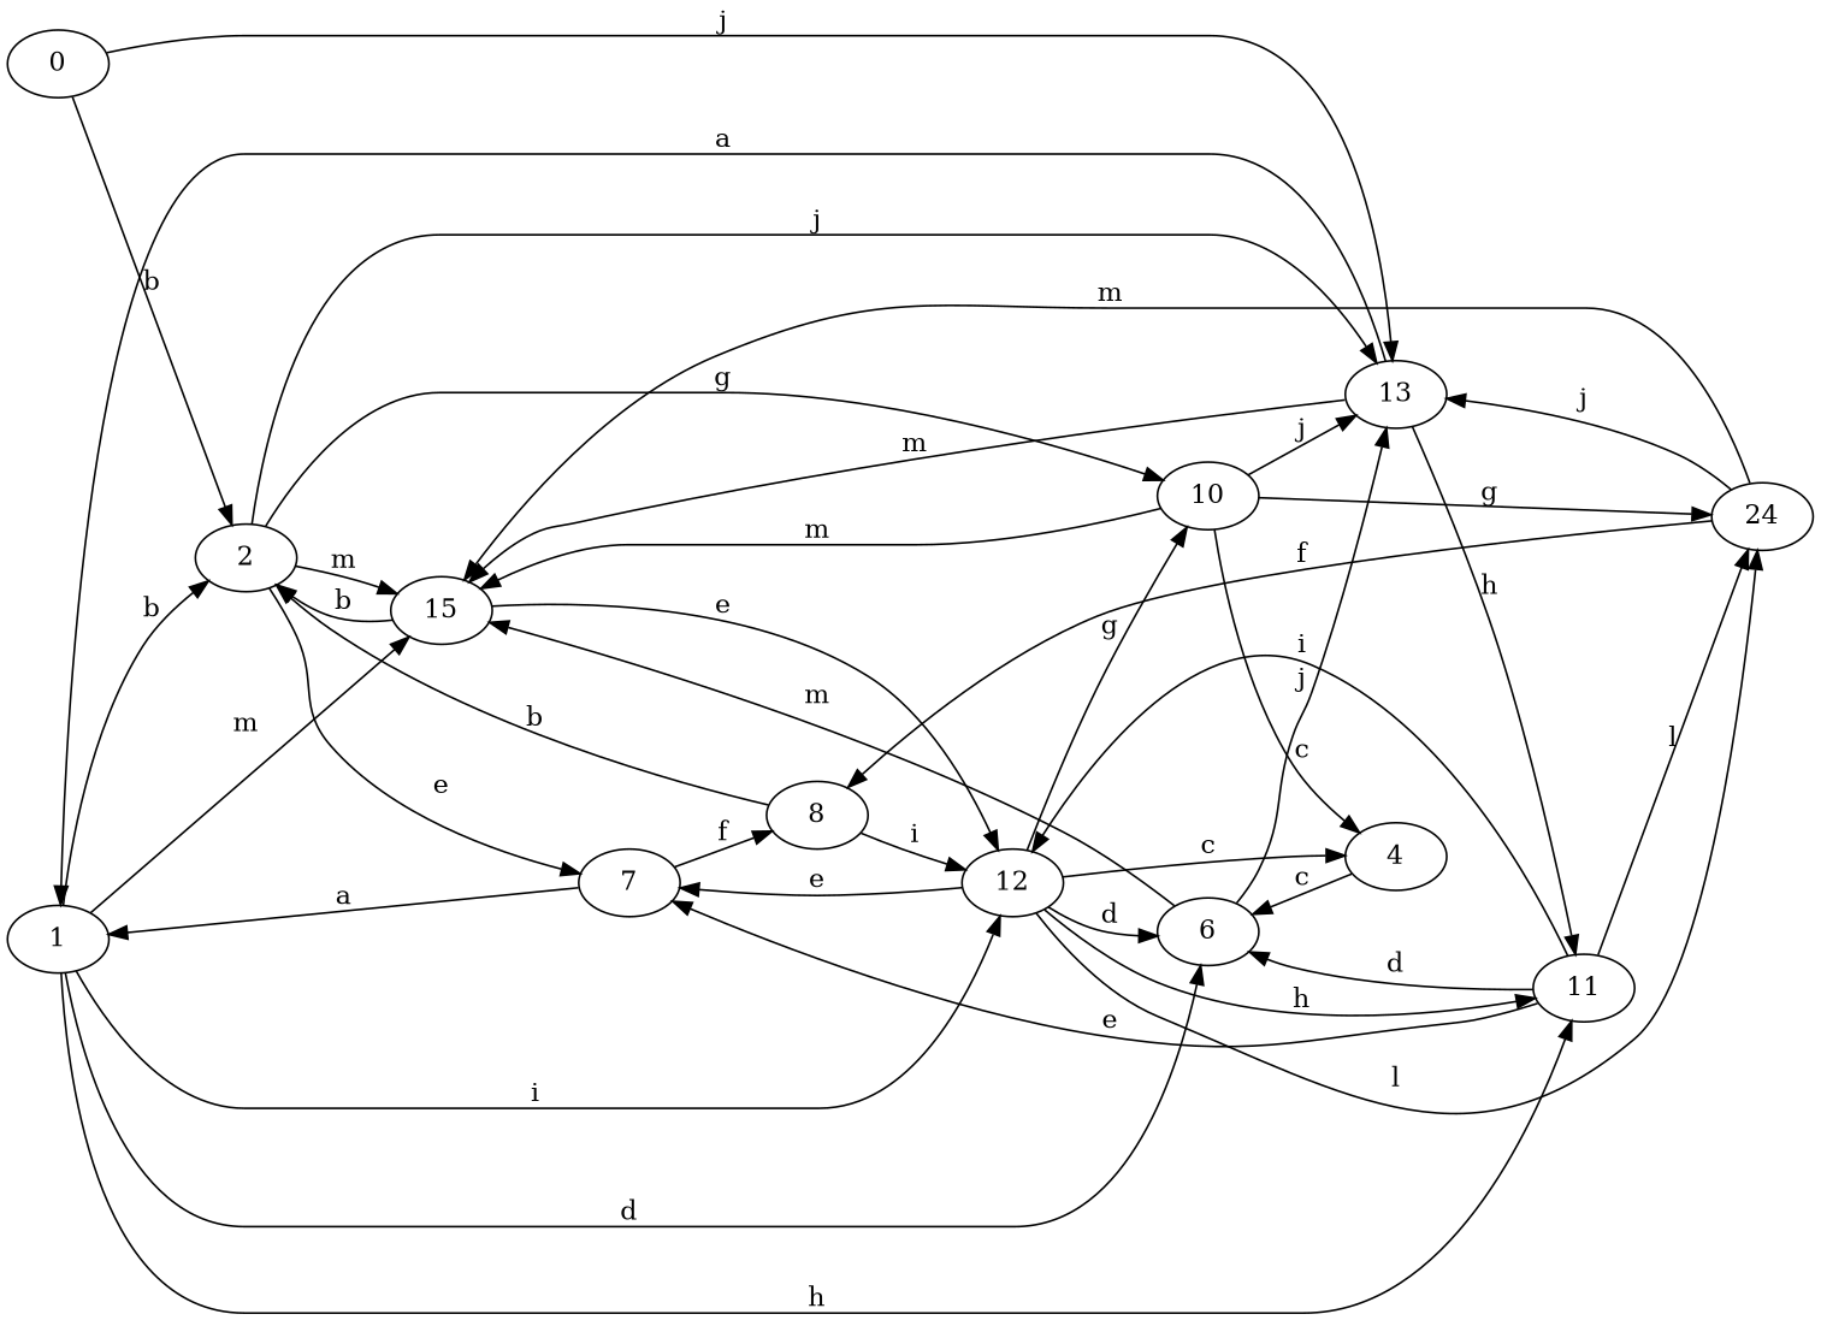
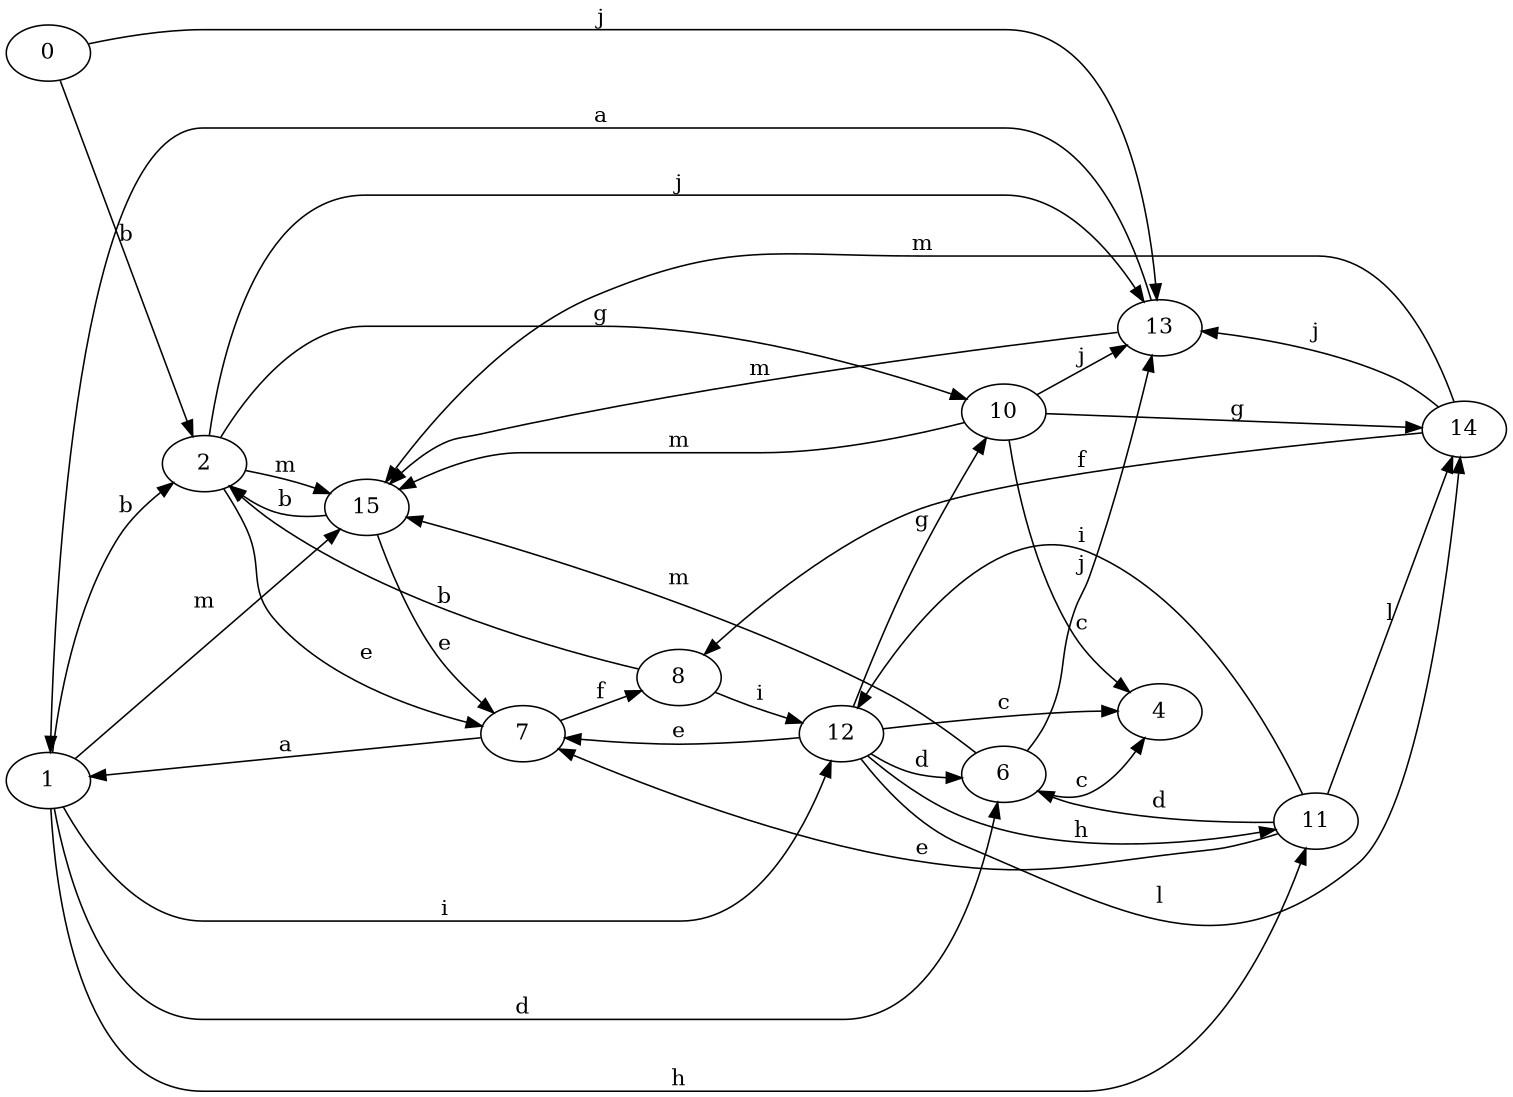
  strict digraph {
    rankdir=LR
    1
    2
    6
    11
    12
    15
    7
    10
    13
    4
-   14 [label=24]
+   14
    8
    0
    1 -> 2 [label=b]
    1 -> 6 [label=d]
    1 -> 11 [label=h]
    1 -> 12 [label=i]
    1 -> 15 [label=m]
    2 -> 15 [label=m]
    2 -> 7 [label=e]
    2 -> 10 [label=g]
    2 -> 13 [label=j]
    6 -> 15 [label=m]
    6 -> 13 [label=j]
-   4 -> 6 [label=c]
+   6 -> 4 [label=c]
    11 -> 6 [label=d]
    11 -> 12 [label=i]
    11 -> 7 [label=e]
    11 -> 14 [label=l]
    12 -> 6 [label=d]
    12 -> 11 [label=h]
    12 -> 7 [label=e]
    12 -> 10 [label=g]
    12 -> 4 [label=c]
    12 -> 14 [label=l]
    15 -> 2 [label=b]
-   15 -> 12 [label=e]
+   15 -> 7 [label=e]
    7 -> 1 [label=a]
    7 -> 8 [label=f]
    10 -> 15 [label=m]
    10 -> 13 [label=j]
    10 -> 4 [label=c]
    10 -> 14 [label=g]
    13 -> 1 [label=a]
-   13 -> 11 [label=h]
    13 -> 15 [label=m]
    14 -> 15 [label=m]
    14 -> 13 [label=j]
    14 -> 8 [label=f]
    8 -> 2 [label=b]
    8 -> 12 [label=i]
    0 -> 2 [label=b]
    0 -> 13 [label=j]
  }
